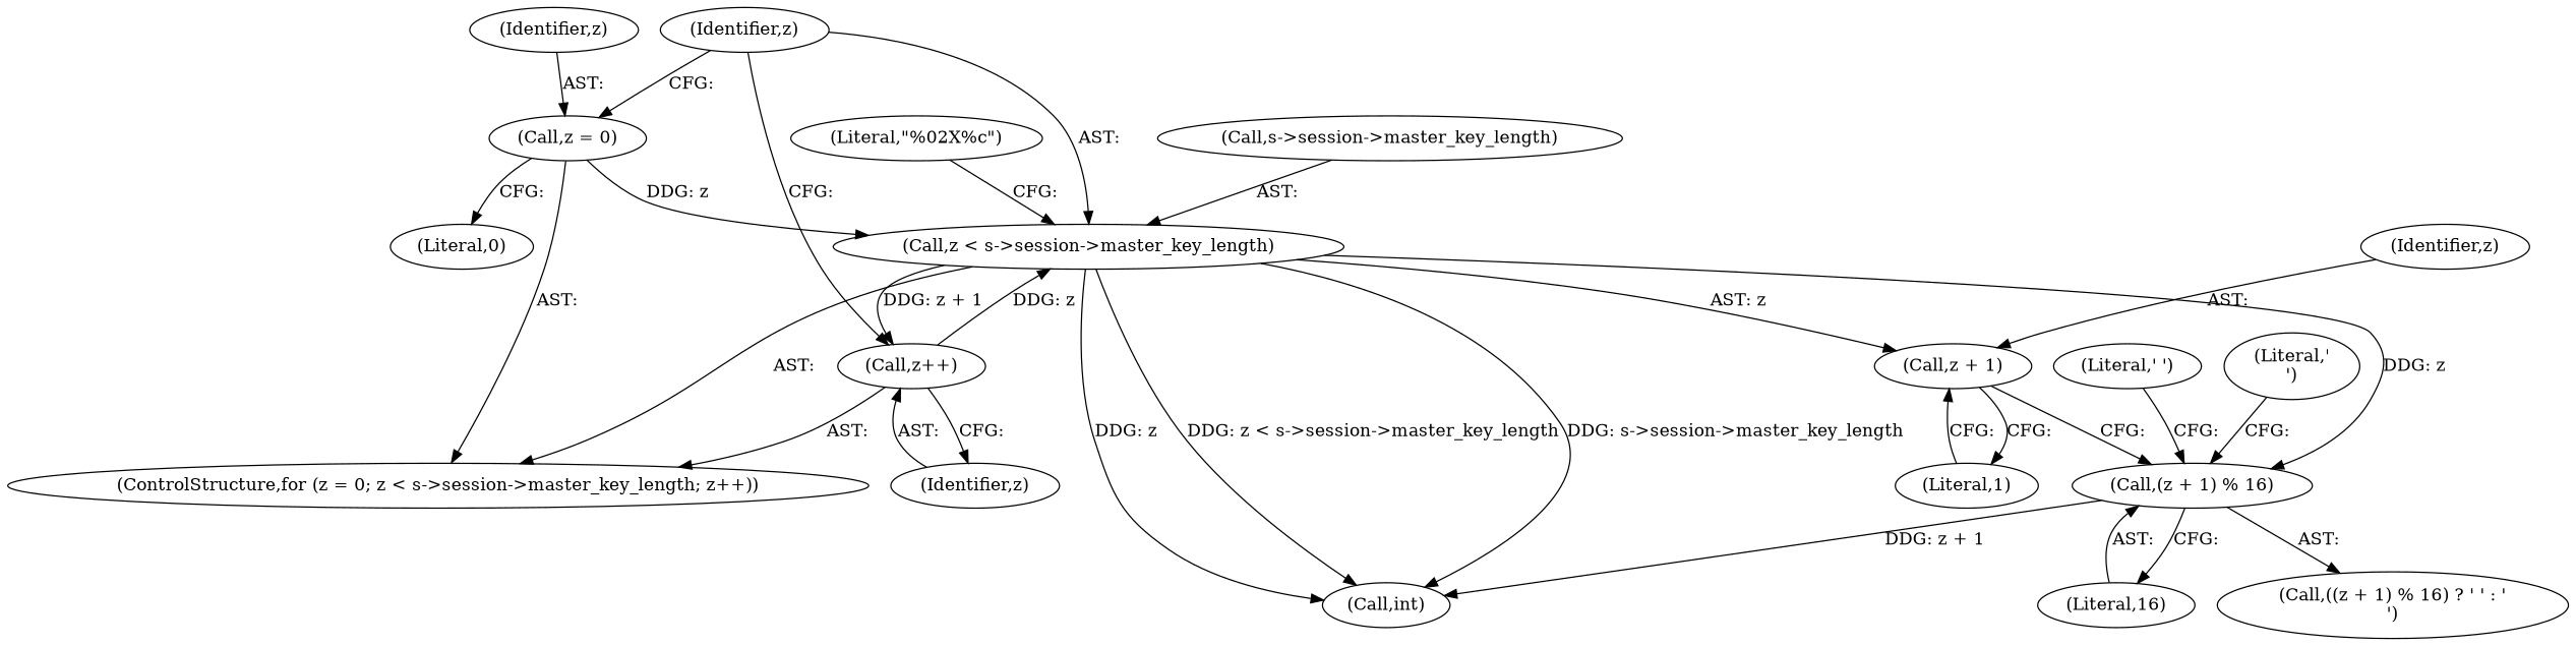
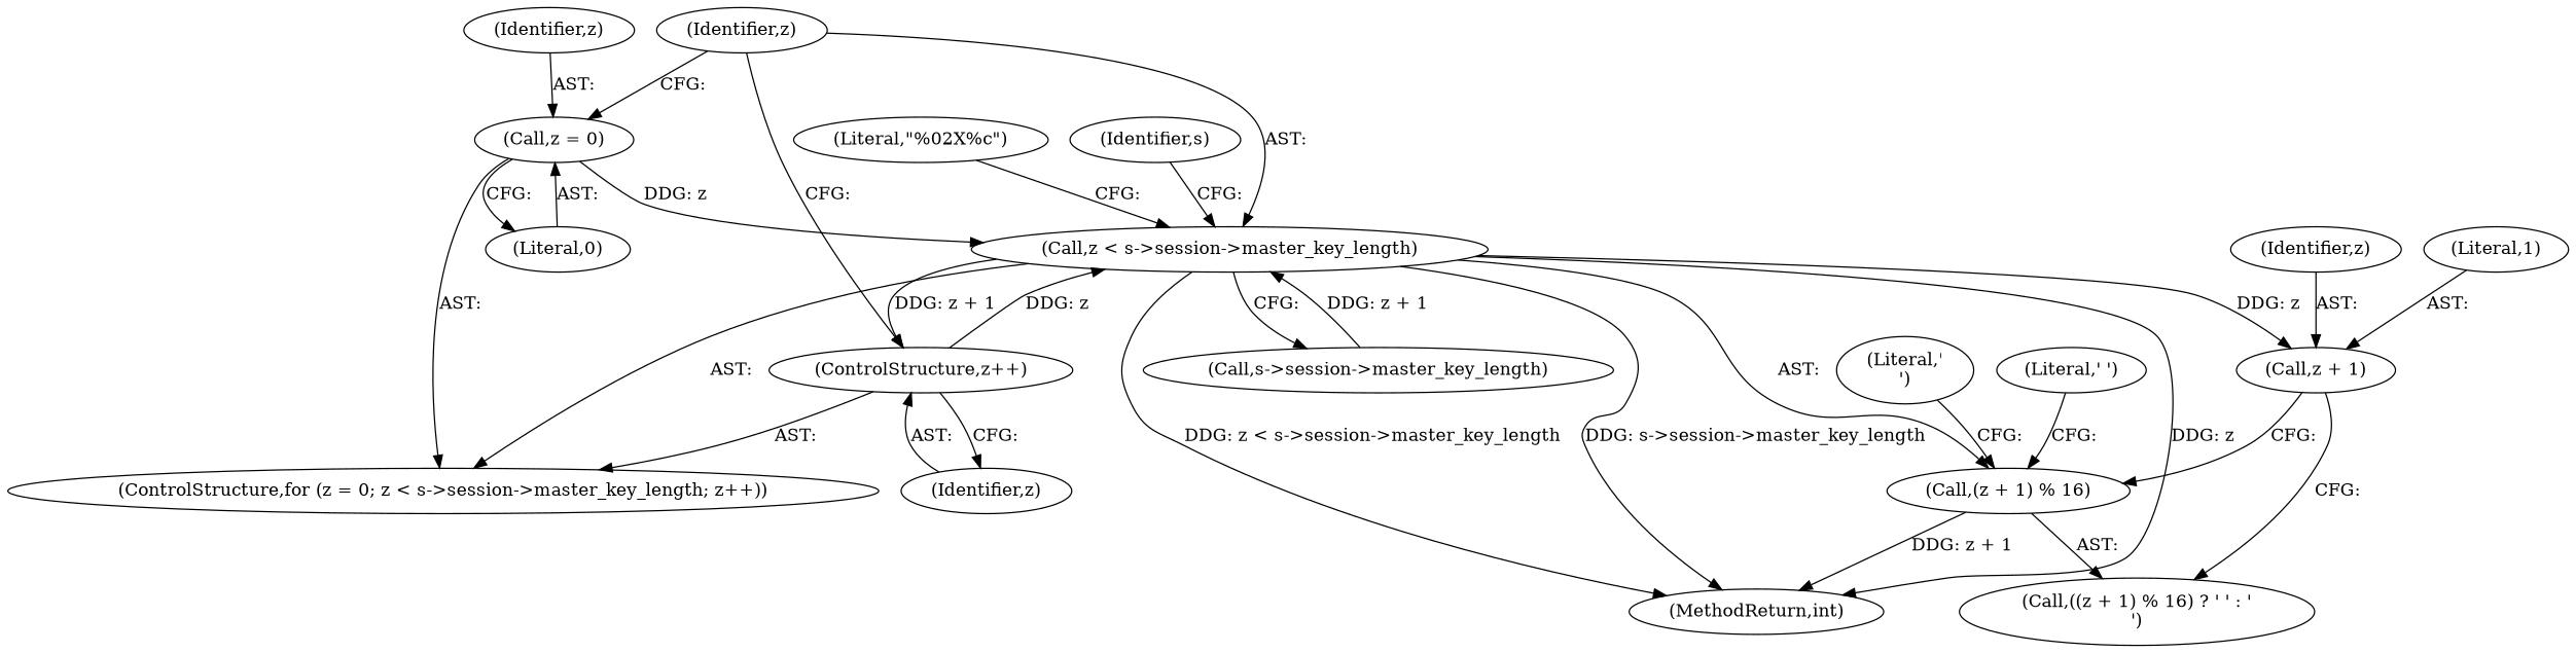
  digraph {
    n1 [label="(Call,z < s->session->master_key_length)"]
-   n2 [label="(Call,z++)"]
+   n2 [label="(ControlStructure,z++)"]
    n3 [label="(Call,(z + 1) % 16)"]
    n4 [label="(Call,z + 1)"]
    n5 [label="(Call,s->session->master_key_length)"]
    n6 [label="(ControlStructure,for (z = 0; z < s->session->master_key_length; z++))"]
-   n7 [label="(Call,int)"]
+   n7 [label="(MethodReturn,int)"]
    n8 [label="(Identifier,z)"]
-   n9 [label="(Literal,16)"]
    n10 [label="(Call,((z + 1) % 16) ? ' ' : '\n')"]
    n11 [label="(Literal,1)"]
    n12 [label="(Call,z = 0)"]
    n13 [label="(Literal,0)"]
    n14 [label="(Literal,\"%02X%c\")"]
    n15 [label="(Identifier,z)"]
+   n16 [label="(Identifier,s)"]
    n17 [label="(Literal,'\n')"]
    n18 [label="(Identifier,z)"]
    n19 [label="(Literal,' ')"]
    n20 [label="(Identifier,z)"]
    n1 -> n2 [label="DDG: z + 1"]
-   n1 -> n3 [label="DDG: z"]
-   n1 -> n4 [label="AST: z"]
+   n1 -> n3 [label="AST: "]
+   n1 -> n4 [label="DDG: z"]
+   n1 -> n5 [label="CFG: "]
    n1 -> n6 [label="AST: "]
    n1 -> n7 [label="DDG: z"]
    n1 -> n7 [label="DDG: z < s->session->master_key_length"]
    n1 -> n7 [label="DDG: s->session->master_key_length"]
    n2 -> n1 [label="DDG: z"]
    n2 -> n6 [label="AST: "]
    n2 -> n8 [label="CFG: "]
    n3 -> n7 [label="DDG: z + 1"]
-   n3 -> n9 [label="CFG: "]
    n3 -> n10 [label="AST: "]
    n4 -> n3 [label="CFG: "]
-   n4 -> n11 [label="CFG: "]
-   n5 -> n1 [label="AST: "]
+   n4 -> n10 [label="CFG: "]
+   n5 -> n1 [label="DDG: z + 1"]
    n8 -> n2 [label="AST: "]
-   n9 -> n3 [label="AST: "]
-   n11 -> n4 [label="CFG: "]
+   n11 -> n4 [label="AST: "]
    n12 -> n1 [label="DDG: z"]
    n12 -> n6 [label="AST: "]
    n12 -> n13 [label="CFG: "]
+   n13 -> n12 [label="AST: "]
    n14 -> n1 [label="CFG: "]
    n15 -> n12 [label="AST: "]
+   n16 -> n1 [label="CFG: "]
    n17 -> n3 [label="CFG: "]
    n18 -> n4 [label="AST: "]
    n19 -> n3 [label="CFG: "]
    n20 -> n1 [label="AST: "]
    n20 -> n2 [label="CFG: "]
    n20 -> n12 [label="CFG: "]
  }
